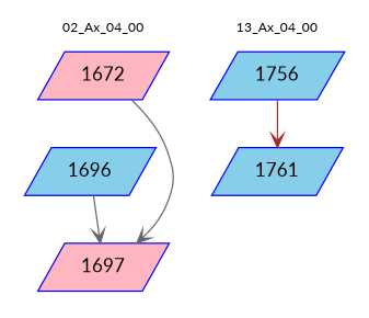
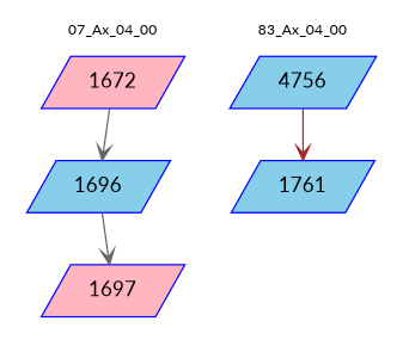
  digraph {
    fontname=Lato
    node [color=blue fillcolor=skyblue fontname=Lato shape=parallelogram style=filled]
    edge [arrowhead=vee color=gray40 fontname=Lato]
    n1 [fillcolor=lightpink label=1672]
    n2 [label=1696]
    n3 [fillcolor=lightpink label=1697]
-   n4 [label=1756]
+   n4 [label=4756]
    n5 [label=1761]
    subgraph cluster_1 {
      color=white
      fontsize=10
-     label="02_Ax_04_00"
+     label="07_Ax_04_00"
      n1
      n2
      n3
    }
    subgraph cluster_2 {
      color=white
      fontsize=10
-     label="13_Ax_04_00"
+     label="83_Ax_04_00"
      n4
      n5
    }
-   n1 -> n3
+   n1 -> n2
    n2 -> n3
    n4 -> n5 [color=brown]
  }
